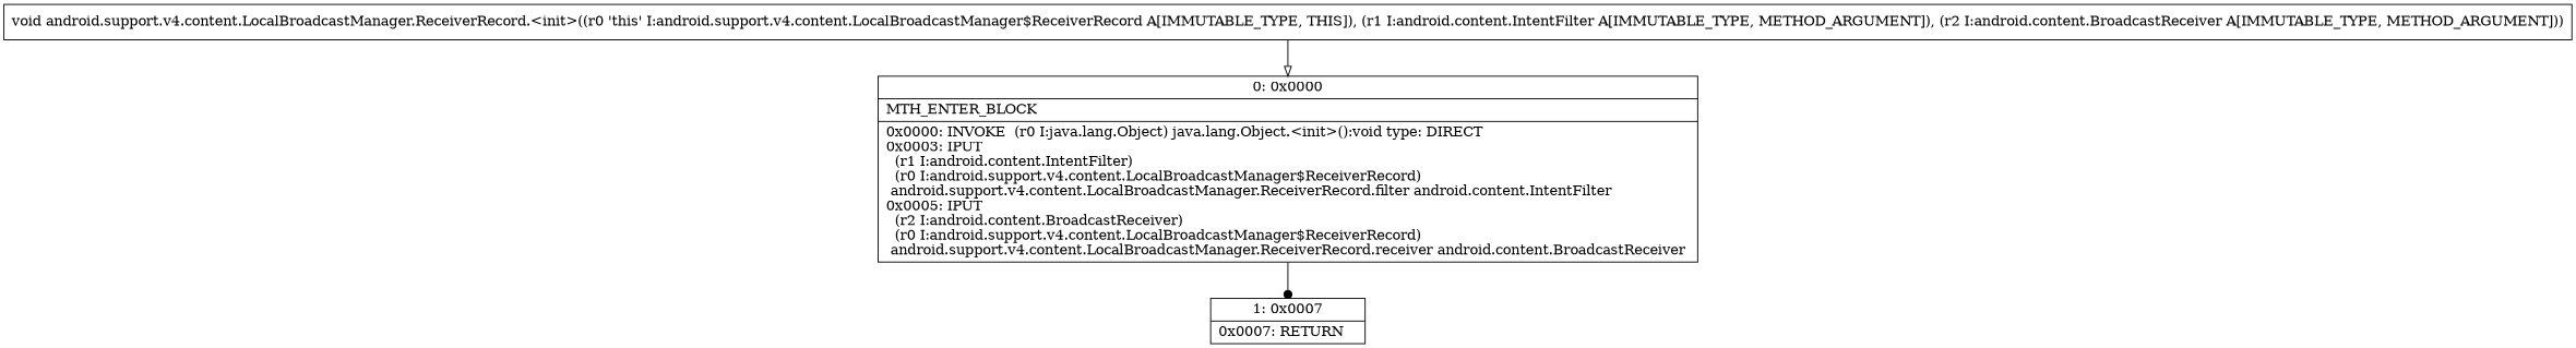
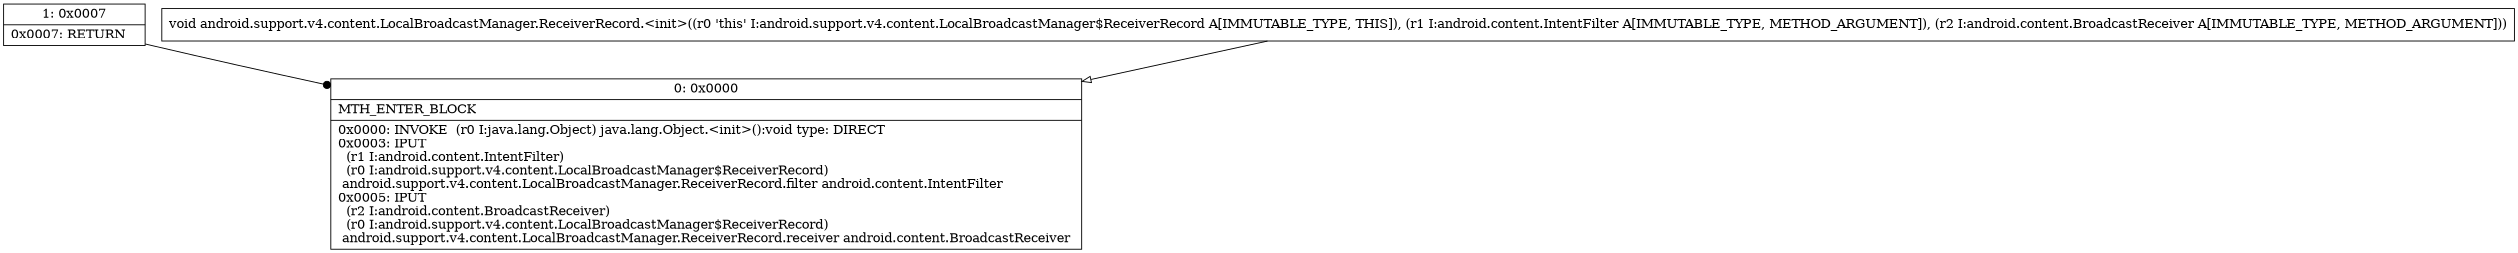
  digraph {
    node [shape=record]
    n1 [label="{0\:\ 0x0000|MTH_ENTER_BLOCK\l|0x0000: INVOKE  (r0 I:java.lang.Object) java.lang.Object.\<init\>():void type: DIRECT \l0x0003: IPUT  \l  (r1 I:android.content.IntentFilter)\l  (r0 I:android.support.v4.content.LocalBroadcastManager$ReceiverRecord)\l android.support.v4.content.LocalBroadcastManager.ReceiverRecord.filter android.content.IntentFilter \l0x0005: IPUT  \l  (r2 I:android.content.BroadcastReceiver)\l  (r0 I:android.support.v4.content.LocalBroadcastManager$ReceiverRecord)\l android.support.v4.content.LocalBroadcastManager.ReceiverRecord.receiver android.content.BroadcastReceiver \l}"]
    n2 [label="{1\:\ 0x0007|0x0007: RETURN   \l}"]
    n3 [label="{void android.support.v4.content.LocalBroadcastManager.ReceiverRecord.\<init\>((r0 'this' I:android.support.v4.content.LocalBroadcastManager$ReceiverRecord A[IMMUTABLE_TYPE, THIS]), (r1 I:android.content.IntentFilter A[IMMUTABLE_TYPE, METHOD_ARGUMENT]), (r2 I:android.content.BroadcastReceiver A[IMMUTABLE_TYPE, METHOD_ARGUMENT])) }"]
-   n1 -> n2 [arrowhead=dot]
+   n2 -> n1 [arrowhead=dot]
    n3 -> n1 [arrowhead=onormal]
  }
